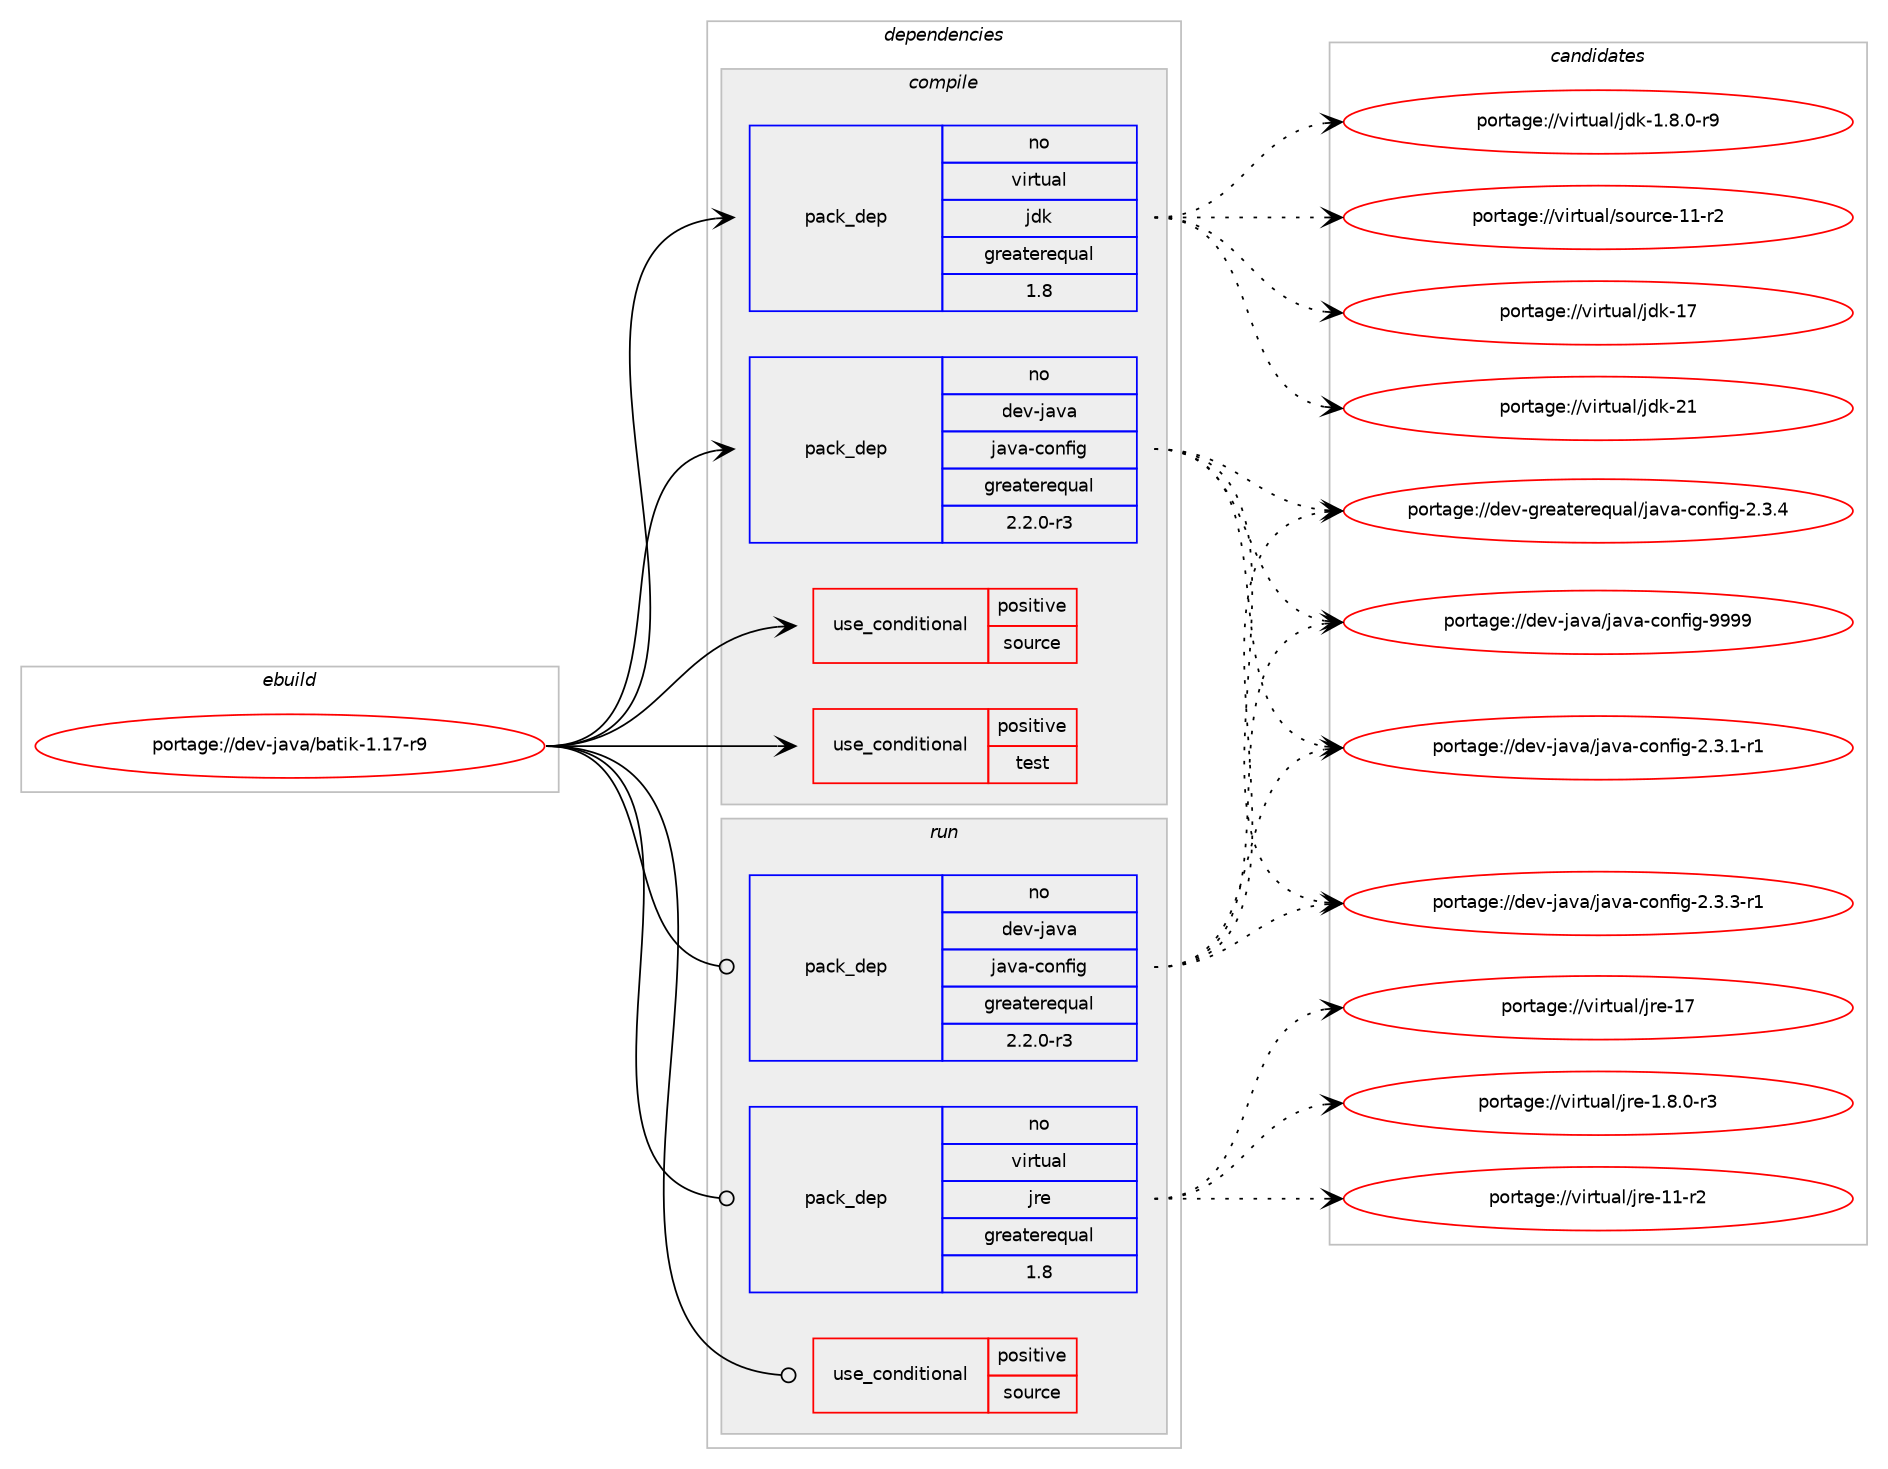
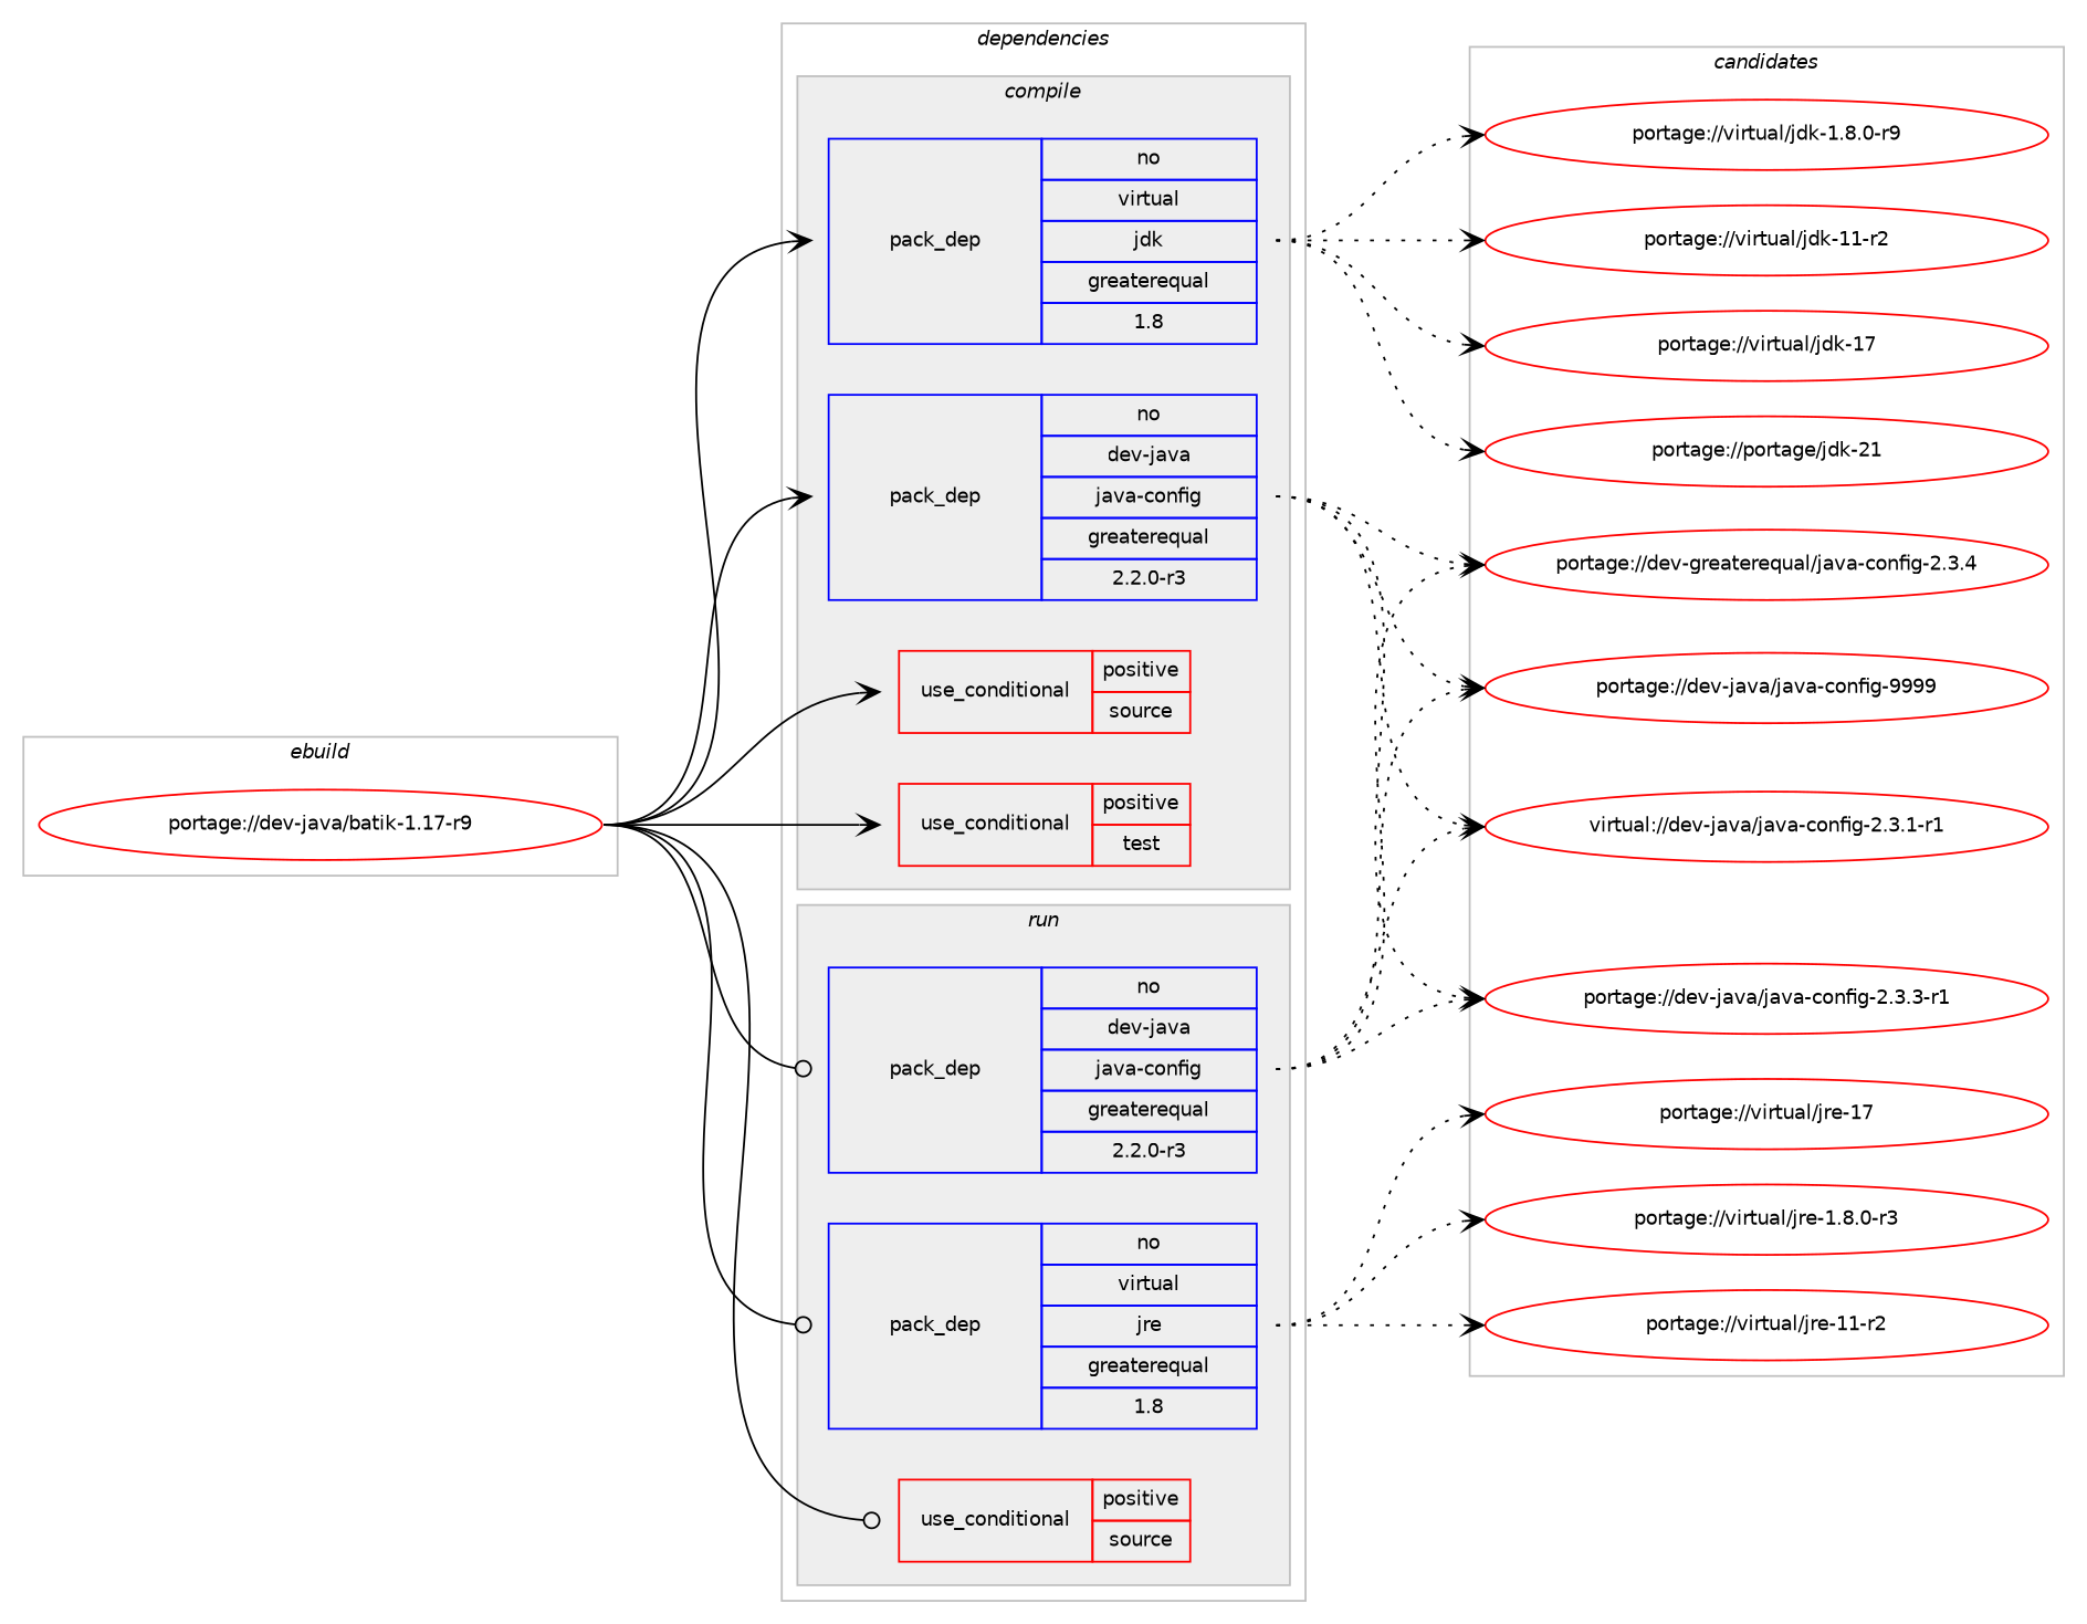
  digraph {
    compound=true
    concentrate=true
    fontname=Helvetica
    fontsize=10
    newrank=true
    rankdir=LR
    ranksep=1.5
    node [color=red fontname=Helvetica fontsize=10]
    edge [arrowhead=vee headport=w style=dotted tailport=e weight=100]
    n1 [label="portage://dev-java/batik-1.17-r9" width=4]
    n2 [label=<<TABLE BORDER="0" CELLBORDER="1" CELLSPACING="0" CELLPADDING="4"><TR><TD ROWSPAN="3" CELLPADDING="10">use_conditional</TD></TR><TR><TD>positive</TD></TR><TR><TD>source</TD></TR></TABLE>> shape=none]
    n3 [label=<<TABLE BORDER="0" CELLBORDER="1" CELLSPACING="0" CELLPADDING="4"><TR><TD ROWSPAN="3" CELLPADDING="10">use_conditional</TD></TR><TR><TD>positive</TD></TR><TR><TD>test</TD></TR></TABLE>> shape=none]
    n4 [color=blue label=<<TABLE BORDER="0" CELLBORDER="1" CELLSPACING="0" CELLPADDING="4" WIDTH="220"><TR><TD ROWSPAN="6" CELLPADDING="30">pack_dep</TD></TR><TR><TD WIDTH="110">no</TD></TR><TR><TD>dev-java</TD></TR><TR><TD>java-config</TD></TR><TR><TD>greaterequal</TD></TR><TR><TD>2.2.0-r3</TD></TR></TABLE>> shape=none]
    n5 [color=blue label=<<TABLE BORDER="0" CELLBORDER="1" CELLSPACING="0" CELLPADDING="4" WIDTH="220"><TR><TD ROWSPAN="6" CELLPADDING="30">pack_dep</TD></TR><TR><TD WIDTH="110">no</TD></TR><TR><TD>virtual</TD></TR><TR><TD>jdk</TD></TR><TR><TD>greaterequal</TD></TR><TR><TD>1.8</TD></TR></TABLE>> shape=none]
    n6 [label=<<TABLE BORDER="0" CELLBORDER="1" CELLSPACING="0" CELLPADDING="4"><TR><TD ROWSPAN="3" CELLPADDING="10">use_conditional</TD></TR><TR><TD>positive</TD></TR><TR><TD>source</TD></TR></TABLE>> shape=none]
    n7 [color=blue label=<<TABLE BORDER="0" CELLBORDER="1" CELLSPACING="0" CELLPADDING="4" WIDTH="220"><TR><TD ROWSPAN="6" CELLPADDING="30">pack_dep</TD></TR><TR><TD WIDTH="110">no</TD></TR><TR><TD>dev-java</TD></TR><TR><TD>java-config</TD></TR><TR><TD>greaterequal</TD></TR><TR><TD>2.2.0-r3</TD></TR></TABLE>> shape=none]
    n8 [color=blue label=<<TABLE BORDER="0" CELLBORDER="1" CELLSPACING="0" CELLPADDING="4" WIDTH="220"><TR><TD ROWSPAN="6" CELLPADDING="30">pack_dep</TD></TR><TR><TD WIDTH="110">no</TD></TR><TR><TD>virtual</TD></TR><TR><TD>jre</TD></TR><TR><TD>greaterequal</TD></TR><TR><TD>1.8</TD></TR></TABLE>> shape=none]
-   n9 [label="portage://dev-java/java-config-2.3.1-r1" width=4]
+   n9 [label="virtual://dev-java/java-config-2.3.1-r1" width=4]
    n10 [label="portage://dev-java/java-config-2.3.3-r1" width=4]
    n11 [label="portage://dev-greaterequal/java-config-2.3.4" width=4]
    n12 [label="portage://dev-java/java-config-9999" width=4]
    n13 [label="portage://virtual/jdk-1.8.0-r9" width=4]
-   n14 [label="portage://virtual/source-11-r2" width=4]
+   n14 [label="portage://virtual/jdk-11-r2" width=4]
    n15 [label="portage://virtual/jdk-17" width=4]
-   n16 [label="portage://virtual/jdk-21" width=4]
+   n16 [label="portage://portage/jdk-21" width=4]
    n17 [label="portage://virtual/jre-1.8.0-r3" width=4]
    n18 [label="portage://virtual/jre-11-r2" width=4]
    n19 [label="portage://virtual/jre-17" width=4]
    subgraph cluster_1 {
      color=gray
      label=<<i>ebuild</i>>
      rank=same
      n1
    }
    subgraph cluster_2 {
      color=gray
      label=<<i>dependencies</i>>
      subgraph cluster_3 {
        color=gray
        fillcolor="#eeeeee"
        label=<<i>compile</i>>
        style=filled
        subgraph sub_4 {
          color=gray
          fillcolor="#eeeeee"
          label=<<i>compile</i>>
          style=filled
          n2
        }
        subgraph sub_5 {
          color=gray
          fillcolor="#eeeeee"
          label=<<i>compile</i>>
          style=filled
          n3
        }
        subgraph sub_6 {
          color=gray
          fillcolor="#eeeeee"
          label=<<i>compile</i>>
          style=filled
          n4
        }
        subgraph sub_7 {
          color=gray
          fillcolor="#eeeeee"
          label=<<i>compile</i>>
          style=filled
          n5
        }
      }
      subgraph cluster_8 {
        color=gray
        fillcolor="#eeeeee"
        label=<<i>compile and run</i>>
        style=filled
      }
      subgraph cluster_9 {
        color=gray
        fillcolor="#eeeeee"
        label=<<i>run</i>>
        style=filled
        subgraph sub_10 {
          color=gray
          fillcolor="#eeeeee"
          label=<<i>run</i>>
          style=filled
          n6
        }
        subgraph sub_11 {
          color=gray
          fillcolor="#eeeeee"
          label=<<i>run</i>>
          style=filled
          n7
        }
        subgraph sub_12 {
          color=gray
          fillcolor="#eeeeee"
          label=<<i>run</i>>
          style=filled
          n8
        }
      }
    }
    subgraph cluster_13 {
      color=gray
      label=<<i>candidates</i>>
      rank=same
      subgraph sub_14 {
        color=black
        label=<<i>candidates</i>>
        nodesep=1
        rank=same
        n9
        n10
        n11
        n12
      }
      subgraph sub_15 {
        color=black
        label=<<i>candidates</i>>
        nodesep=1
        rank=same
        n13
        n14
        n15
        n16
      }
      subgraph sub_16 {
        color=black
        label=<<i>candidates</i>>
        nodesep=1
        rank=same
        n9
        n10
        n11
        n12
      }
      subgraph sub_17 {
        color=black
        label=<<i>candidates</i>>
        nodesep=1
        rank=same
        n17
        n18
        n19
      }
    }
    n1 -> n2 [style=solid weight=20]
    n1 -> n3 [style=solid weight=20]
    n1 -> n4 [style=solid weight=20]
    n1 -> n5 [style=solid weight=20]
    n1 -> n6 [arrowhead=odot style=solid weight=20]
    n1 -> n7 [arrowhead=odot style=solid weight=20]
    n1 -> n8 [arrowhead=odot style=solid weight=20]
    n4 -> n9
    n4 -> n10
    n4 -> n11
    n4 -> n12
    n5 -> n13
    n5 -> n14
    n5 -> n15
    n5 -> n16
    n7 -> n9
    n7 -> n10
    n7 -> n11
    n7 -> n12
    n8 -> n17
    n8 -> n18
    n8 -> n19
  }
